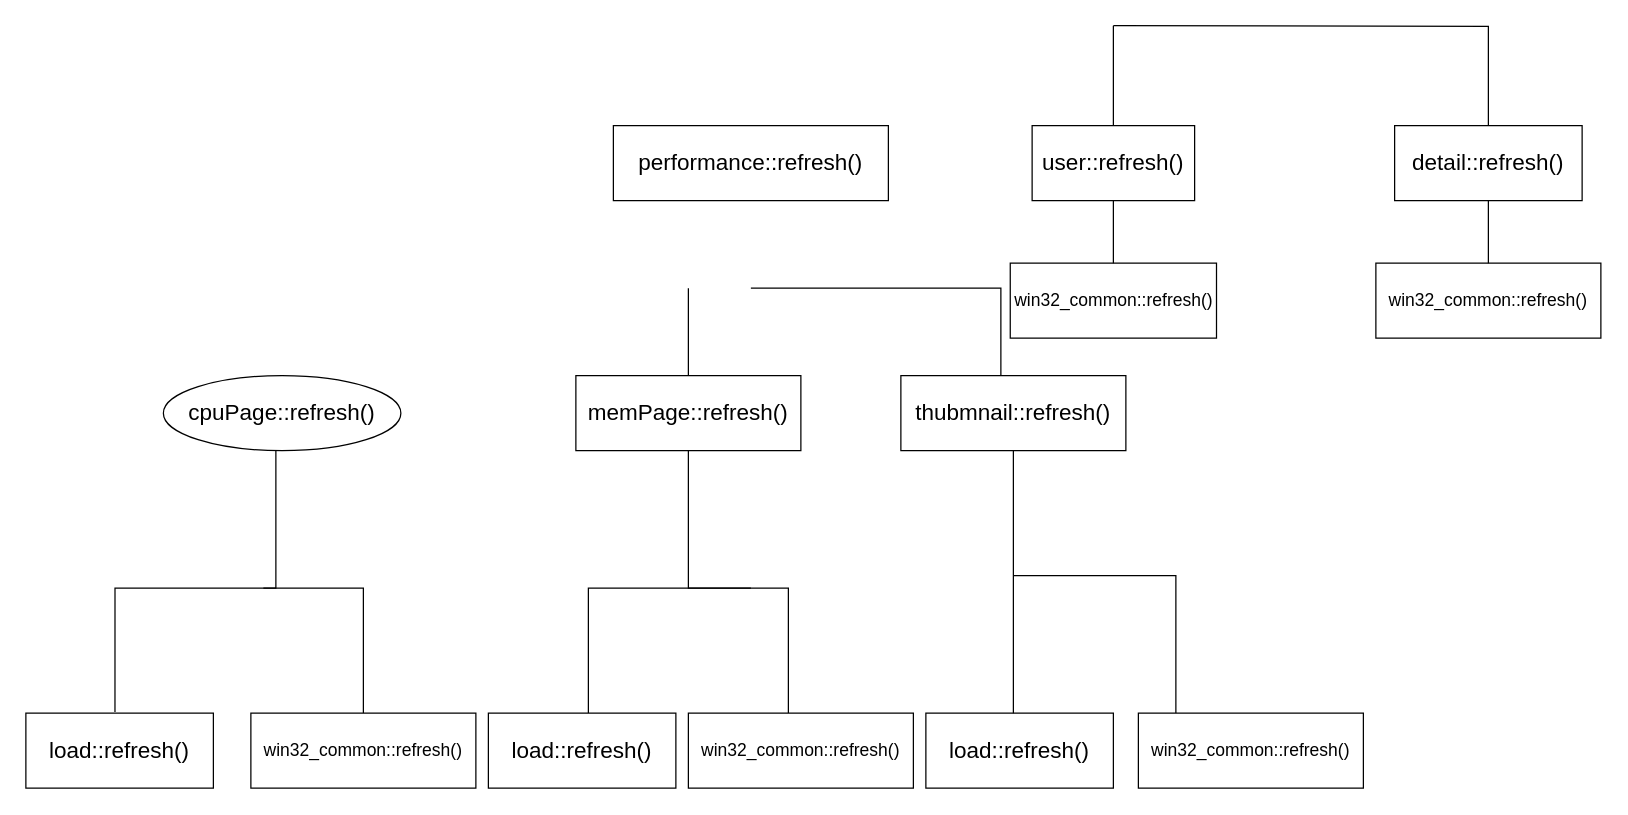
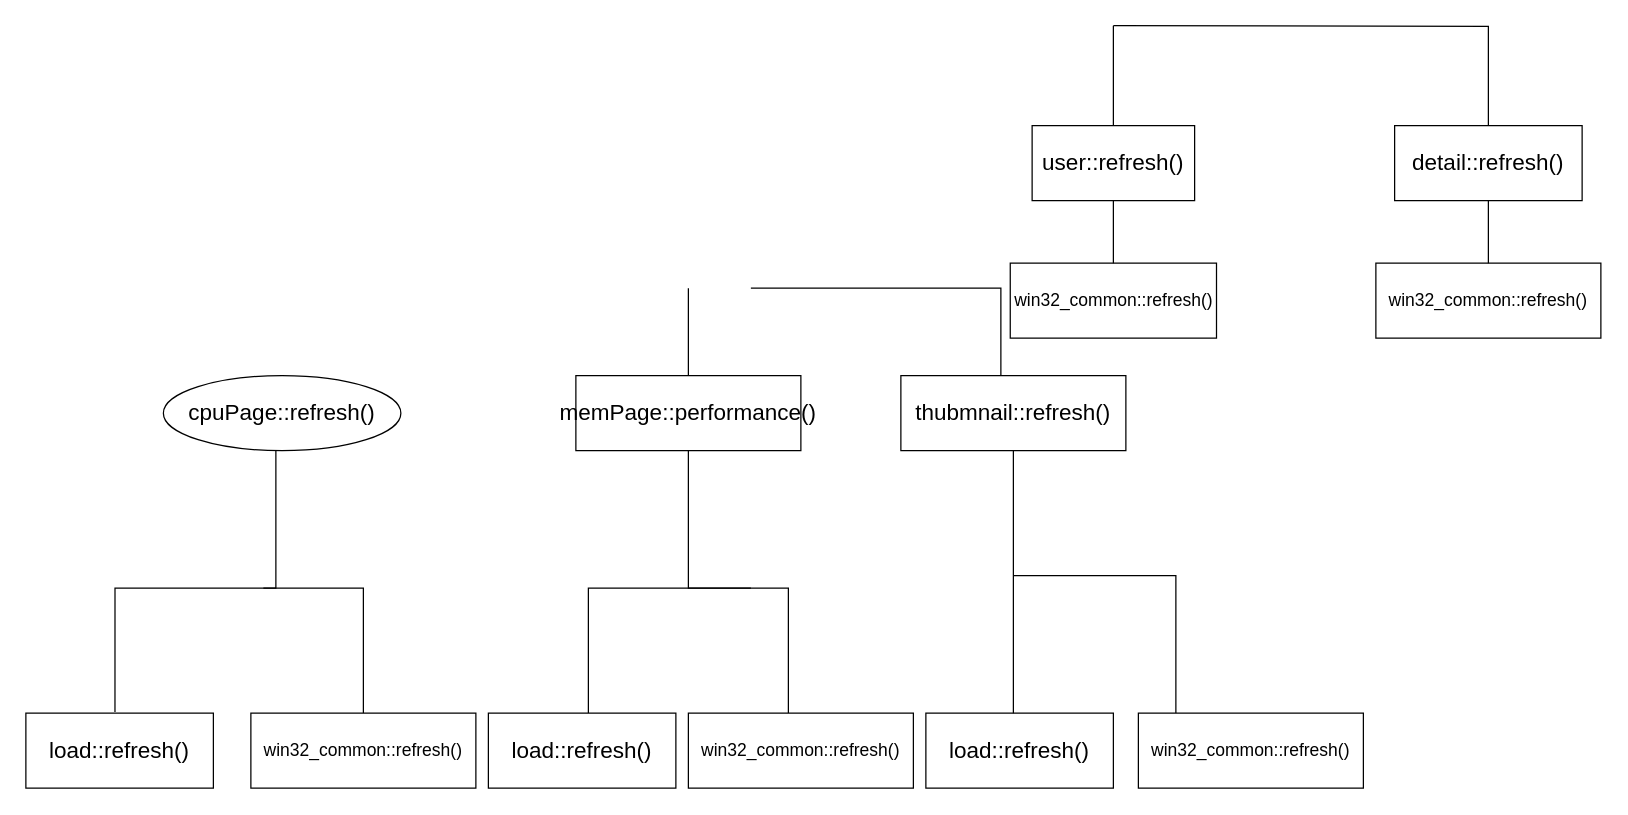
  <mxCell id="0" />
  <mxCell id="1" parent="0" />
- <mxCell id="2" value="&lt;font style=&quot;font-size: 18px&quot;&gt;performance::refresh()&lt;/font&gt;" style="rounded=0;whiteSpace=wrap;html=1;" vertex="1" parent="1"><mxGeometry x="490" y="100" width="220" height="60" as="geometry" /></mxCell>
  <mxCell id="3" value="&lt;font style=&quot;font-size: 18px&quot;&gt;user&lt;/font&gt;&lt;span style=&quot;font-size: 18px&quot;&gt;::refresh()&lt;/span&gt;" style="rounded=0;whiteSpace=wrap;html=1;" vertex="1" parent="1"><mxGeometry x="825" y="100" width="130" height="60" as="geometry" /></mxCell>
  <mxCell id="4" value="&lt;font style=&quot;font-size: 18px&quot;&gt;detail&lt;/font&gt;&lt;span style=&quot;font-size: 18px&quot;&gt;::refresh()&lt;/span&gt;" style="rounded=0;whiteSpace=wrap;html=1;" vertex="1" parent="1"><mxGeometry x="1115" y="100" width="150" height="60" as="geometry" /></mxCell>
  <mxCell id="5" value="" style="endArrow=none;html=1;rounded=0;edgeStyle=orthogonalEdgeStyle;" edge="1" parent="1" source="3"><mxGeometry width="50" height="50" relative="1" as="geometry"><mxPoint x="820" y="110" as="sourcePoint" /><mxPoint x="890" y="20" as="targetPoint" /><Array as="points"><mxPoint x="890" y="20" /><mxPoint x="890" y="20" /></Array></mxGeometry></mxCell>
  <mxCell id="6" value="" style="endArrow=none;html=1;rounded=0;edgeStyle=orthogonalEdgeStyle;" edge="1" parent="1" target="4"><mxGeometry width="50" height="50" relative="1" as="geometry"><mxPoint x="890" y="20" as="sourcePoint" /><mxPoint x="1020" y="0" as="targetPoint" /></mxGeometry></mxCell>
  <mxCell id="7" value="&lt;font style=&quot;font-size: 18px&quot;&gt;cpuPage&lt;/font&gt;&lt;span style=&quot;font-size: 18px&quot;&gt;::refresh()&lt;/span&gt;" style="ellipse;whiteSpace=wrap;html=1;" vertex="1" parent="1"><mxGeometry x="130" y="300" width="190" height="60" as="geometry" /></mxCell>
- <mxCell id="8" value="&lt;font style=&quot;font-size: 18px&quot;&gt;memPage&lt;/font&gt;&lt;span style=&quot;font-size: 18px&quot;&gt;::refresh()&lt;/span&gt;" style="rounded=0;whiteSpace=wrap;html=1;" vertex="1" parent="1"><mxGeometry x="460" y="300" width="180" height="60" as="geometry" /></mxCell>
+ <mxCell id="8" value="&lt;font style=&quot;font-size: 18px&quot;&gt;memPage&lt;/font&gt;&lt;span style=&quot;font-size: 18px&quot;&gt;::performance()&lt;/span&gt;" style="rounded=0;whiteSpace=wrap;html=1;" vertex="1" parent="1"><mxGeometry x="460" y="300" width="180" height="60" as="geometry" /></mxCell>
  <mxCell id="9" value="&lt;font style=&quot;font-size: 18px&quot;&gt;thubmnail&lt;/font&gt;&lt;span style=&quot;font-size: 18px&quot;&gt;::refresh()&lt;/span&gt;" style="rounded=0;whiteSpace=wrap;html=1;" vertex="1" parent="1"><mxGeometry x="720" y="300" width="180" height="60" as="geometry" /></mxCell>
  <mxCell id="10" value="&lt;font style=&quot;font-size: 14px&quot;&gt;win32_common&lt;/font&gt;&lt;font style=&quot;font-size: 14px&quot;&gt;::refresh()&lt;/font&gt;" style="rounded=0;whiteSpace=wrap;html=1;" vertex="1" parent="1"><mxGeometry x="807.5" y="210" width="165" height="60" as="geometry" /></mxCell>
  <mxCell id="11" value="&lt;font style=&quot;font-size: 18px&quot;&gt;load&lt;/font&gt;&lt;span style=&quot;font-size: 18px&quot;&gt;::refresh()&lt;/span&gt;" style="rounded=0;whiteSpace=wrap;html=1;" vertex="1" parent="1"><mxGeometry x="740" y="570" width="150" height="60" as="geometry" /></mxCell>
  <mxCell id="12" value="" style="endArrow=none;html=1;rounded=0;edgeStyle=orthogonalEdgeStyle;" edge="1" parent="1" source="8"><mxGeometry width="50" height="50" relative="1" as="geometry"><mxPoint x="560" y="380" as="sourcePoint" /><mxPoint x="550" y="230" as="targetPoint" /></mxGeometry></mxCell>
  <mxCell id="13" value="" style="endArrow=none;html=1;rounded=0;edgeStyle=orthogonalEdgeStyle;" edge="1" parent="1" source="9"><mxGeometry width="50" height="50" relative="1" as="geometry"><mxPoint x="560" y="380" as="sourcePoint" /><mxPoint x="600" y="230" as="targetPoint" /><Array as="points"><mxPoint x="800" y="230" /></Array></mxGeometry></mxCell>
  <mxCell id="14" value="" style="endArrow=none;html=1;rounded=0;edgeStyle=orthogonalEdgeStyle;" edge="1" parent="1" source="10" target="3"><mxGeometry width="50" height="50" relative="1" as="geometry"><mxPoint x="560" y="380" as="sourcePoint" /><mxPoint x="610" y="330" as="targetPoint" /></mxGeometry></mxCell>
  <mxCell id="15" value="" style="endArrow=none;html=1;rounded=0;edgeStyle=orthogonalEdgeStyle;exitX=0.344;exitY=-0.014;exitDx=0;exitDy=0;exitPerimeter=0;" edge="1" parent="1" target="7"><mxGeometry width="50" height="50" relative="1" as="geometry"><mxPoint x="91.28" y="569.16" as="sourcePoint" /><mxPoint x="610" y="330" as="targetPoint" /><Array as="points"><mxPoint x="91" y="470" /><mxPoint x="220" y="470" /></Array></mxGeometry></mxCell>
  <mxCell id="16" value="" style="endArrow=none;html=1;rounded=0;edgeStyle=orthogonalEdgeStyle;" edge="1" parent="1"><mxGeometry width="50" height="50" relative="1" as="geometry"><mxPoint x="290" y="570" as="sourcePoint" /><mxPoint x="210" y="470" as="targetPoint" /><Array as="points"><mxPoint x="290" y="470" /><mxPoint x="210" y="470" /></Array></mxGeometry></mxCell>
  <mxCell id="17" value="" style="endArrow=none;html=1;rounded=0;edgeStyle=orthogonalEdgeStyle;" edge="1" parent="1"><mxGeometry width="50" height="50" relative="1" as="geometry"><mxPoint x="470" y="570" as="sourcePoint" /><mxPoint x="600" y="470" as="targetPoint" /><Array as="points"><mxPoint x="470" y="470" /></Array></mxGeometry></mxCell>
  <mxCell id="18" value="" style="endArrow=none;html=1;rounded=0;edgeStyle=orthogonalEdgeStyle;" edge="1" parent="1" target="8"><mxGeometry width="50" height="50" relative="1" as="geometry"><mxPoint x="630" y="570" as="sourcePoint" /><mxPoint x="620" y="370" as="targetPoint" /><Array as="points"><mxPoint x="630" y="470" /><mxPoint x="550" y="470" /></Array></mxGeometry></mxCell>
  <mxCell id="19" value="" style="endArrow=none;html=1;rounded=0;edgeStyle=orthogonalEdgeStyle;" edge="1" parent="1" source="11" target="9"><mxGeometry width="50" height="50" relative="1" as="geometry"><mxPoint x="710" y="510" as="sourcePoint" /><mxPoint x="760" y="460" as="targetPoint" /><Array as="points"><mxPoint x="810" y="500" /><mxPoint x="810" y="500" /></Array></mxGeometry></mxCell>
  <mxCell id="20" value="" style="endArrow=none;html=1;rounded=0;edgeStyle=orthogonalEdgeStyle;" edge="1" parent="1"><mxGeometry width="50" height="50" relative="1" as="geometry"><mxPoint x="940" y="570" as="sourcePoint" /><mxPoint x="810" y="460" as="targetPoint" /><Array as="points"><mxPoint x="940" y="460" /></Array></mxGeometry></mxCell>
  <mxCell id="21" value="&lt;font style=&quot;font-size: 14px&quot;&gt;win32_common&lt;/font&gt;&lt;font style=&quot;font-size: 14px&quot;&gt;::refresh()&lt;/font&gt;" style="rounded=0;whiteSpace=wrap;html=1;" vertex="1" parent="1"><mxGeometry x="1100" y="210" width="180" height="60" as="geometry" /></mxCell>
  <mxCell id="22" value="" style="endArrow=none;html=1;rounded=0;edgeStyle=orthogonalEdgeStyle;" edge="1" parent="1" source="21" target="4"><mxGeometry width="50" height="50" relative="1" as="geometry"><mxPoint x="1160" y="200" as="sourcePoint" /><mxPoint x="1210" y="150" as="targetPoint" /></mxGeometry></mxCell>
  <mxCell id="23" value="&lt;font style=&quot;font-size: 18px&quot;&gt;load&lt;/font&gt;&lt;span style=&quot;font-size: 18px&quot;&gt;::refresh()&lt;/span&gt;" style="rounded=0;whiteSpace=wrap;html=1;" vertex="1" parent="1"><mxGeometry x="390" y="570" width="150" height="60" as="geometry" /></mxCell>
  <mxCell id="24" value="&lt;font style=&quot;font-size: 14px&quot;&gt;win32_common&lt;/font&gt;&lt;font style=&quot;font-size: 14px&quot;&gt;::refresh()&lt;/font&gt;" style="rounded=0;whiteSpace=wrap;html=1;" vertex="1" parent="1"><mxGeometry x="910" y="570" width="180" height="60" as="geometry" /></mxCell>
  <mxCell id="25" value="&lt;font style=&quot;font-size: 14px&quot;&gt;win32_common&lt;/font&gt;&lt;font style=&quot;font-size: 14px&quot;&gt;::refresh()&lt;/font&gt;" style="rounded=0;whiteSpace=wrap;html=1;" vertex="1" parent="1"><mxGeometry x="550" y="570" width="180" height="60" as="geometry" /></mxCell>
  <mxCell id="26" value="&lt;font style=&quot;font-size: 14px&quot;&gt;win32_common&lt;/font&gt;&lt;font style=&quot;font-size: 14px&quot;&gt;::refresh()&lt;/font&gt;" style="rounded=0;whiteSpace=wrap;html=1;" vertex="1" parent="1"><mxGeometry x="200" y="570" width="180" height="60" as="geometry" /></mxCell>
  <mxCell id="27" value="&lt;font style=&quot;font-size: 18px&quot;&gt;load&lt;/font&gt;&lt;span style=&quot;font-size: 18px&quot;&gt;::refresh()&lt;/span&gt;" style="rounded=0;whiteSpace=wrap;html=1;" vertex="1" parent="1"><mxGeometry x="20" y="570" width="150" height="60" as="geometry" /></mxCell>
